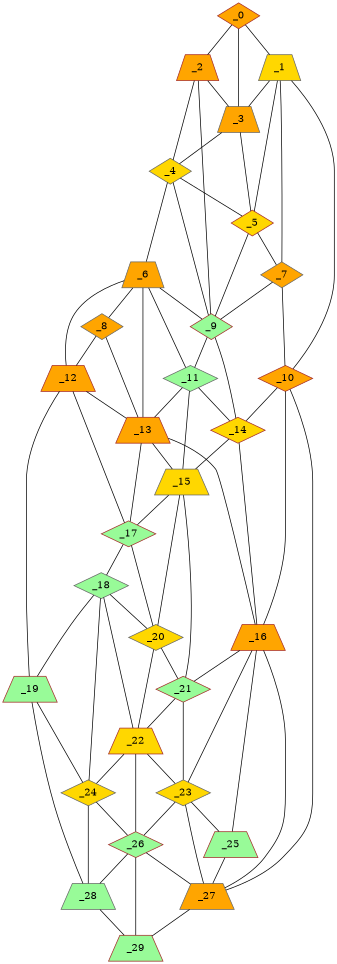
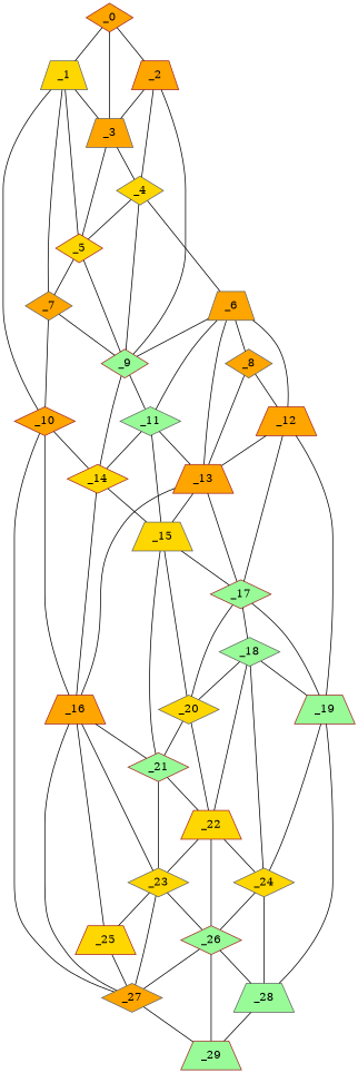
  graph {
    node [color=brown fillcolor=orange shape=diamond style=filled x=7 y=89]
    edge [valence=2]
    _0 [y=80]
    _1 [color=gray40 fillcolor=gold shape=trapezium]
    _2 [shape=trapezium x=23 y=62]
    _3 [color=gray40 shape=trapezium x=23 y=73]
    _5 [fillcolor=gold x=41 y=77]
    _7 [color=gray40 x=49]
    _10 [x=57 y=97]
    _4 [color=gray40 fillcolor=gold x=37 y=73]
    _9 [fillcolor=palegreen x=55 y=75]
    _14 [fillcolor=gold x=69 y=78]
    _16 [shape=trapezium x=77 y=84]
-   _27 [color=gray40 shape=trapezium x=105 y=67]
+   _27 [color=gray40 x=105 y=67]
    _6 [color=gray40 shape=trapezium x=43 y=47]
    _8 [color=gray40 x=51 y=42]
    _11 [color=gray40 fillcolor=palegreen x=61 y=69]
    _12 [shape=trapezium x=65 y=32]
    _13 [shape=trapezium x=65 y=54]
    _15 [color=gray40 fillcolor=gold shape=trapezium x=71 y=66]
    _21 [fillcolor=palegreen x=87 y=64]
    _23 [color=gray40 fillcolor=gold x=94 y=67]
-   _25 [fillcolor=palegreen shape=trapezium x=101 y=69]
+   _25 [fillcolor=gold shape=trapezium x=101 y=69]
    _29 [fillcolor=palegreen shape=trapezium x=121 y=49]
    _17 [fillcolor=palegreen x=79 y=48]
    _19 [fillcolor=palegreen shape=trapezium x=85 y=29]
    _20 [color=gray40 fillcolor=gold x=85 y=53]
    _18 [color=gray40 fillcolor=palegreen x=84 y=47]
    _24 [color=gray40 fillcolor=gold x=99 y=39]
    _28 [color=gray40 fillcolor=palegreen shape=trapezium x=111 y=33]
    _22 [fillcolor=gold shape=trapezium x=91 y=49]
    _26 [fillcolor=palegreen x=105 y=53]
    _0 -- _1 [valence=1]
    _0 -- _2 [valence=1]
    _0 -- _3
    _1 -- _3
    _1 -- _5
    _1 -- _7
    _1 -- _10 [valence=1]
    _2 -- _3
    _2 -- _4
    _2 -- _9 [valence=1]
    _3 -- _5
    _3 -- _4 [valence=1]
    _5 -- _7 [valence=1]
    _5 -- _9
    _7 -- _10 [valence=1]
    _7 -- _9
    _10 -- _14
    _10 -- _16 [valence=1]
    _10 -- _27 [valence=1]
    _4 -- _5
    _4 -- _9
    _4 -- _6
    _9 -- _14 [valence=1]
    _9 -- _11
    _14 -- _16
    _14 -- _15
    _16 -- _27 [valence=1]
    _16 -- _21
    _16 -- _23
    _16 -- _25 [valence=1]
    _27 -- _29 [valence=1]
    _6 -- _9 [valence=1]
    _6 -- _8 [valence=1]
    _6 -- _11
    _6 -- _12 [valence=1]
    _6 -- _13 [valence=1]
    _8 -- _12
    _8 -- _13
    _11 -- _14
    _11 -- _13
    _11 -- _15 [valence=1]
    _12 -- _13
    _12 -- _17 [valence=1]
    _12 -- _19 [valence=1]
    _13 -- _16
    _13 -- _15
    _13 -- _17 [valence=1]
    _15 -- _21
    _15 -- _17
    _15 -- _20
    _21 -- _23
    _21 -- _22
    _23 -- _27 [valence=1]
    _23 -- _25
    _23 -- _26
    _25 -- _27
+   _17 -- _19
    _17 -- _20
    _17 -- _18
    _19 -- _24
    _19 -- _28 [valence=1]
    _20 -- _21 [valence=1]
    _20 -- _22
    _18 -- _19
    _18 -- _20
    _18 -- _24
    _18 -- _22 [valence=1]
    _24 -- _28
    _24 -- _26 [valence=1]
    _28 -- _29
    _22 -- _23 [valence=1]
    _22 -- _24
    _22 -- _26
    _26 -- _27
    _26 -- _29 [valence=1]
    _26 -- _28
  }
